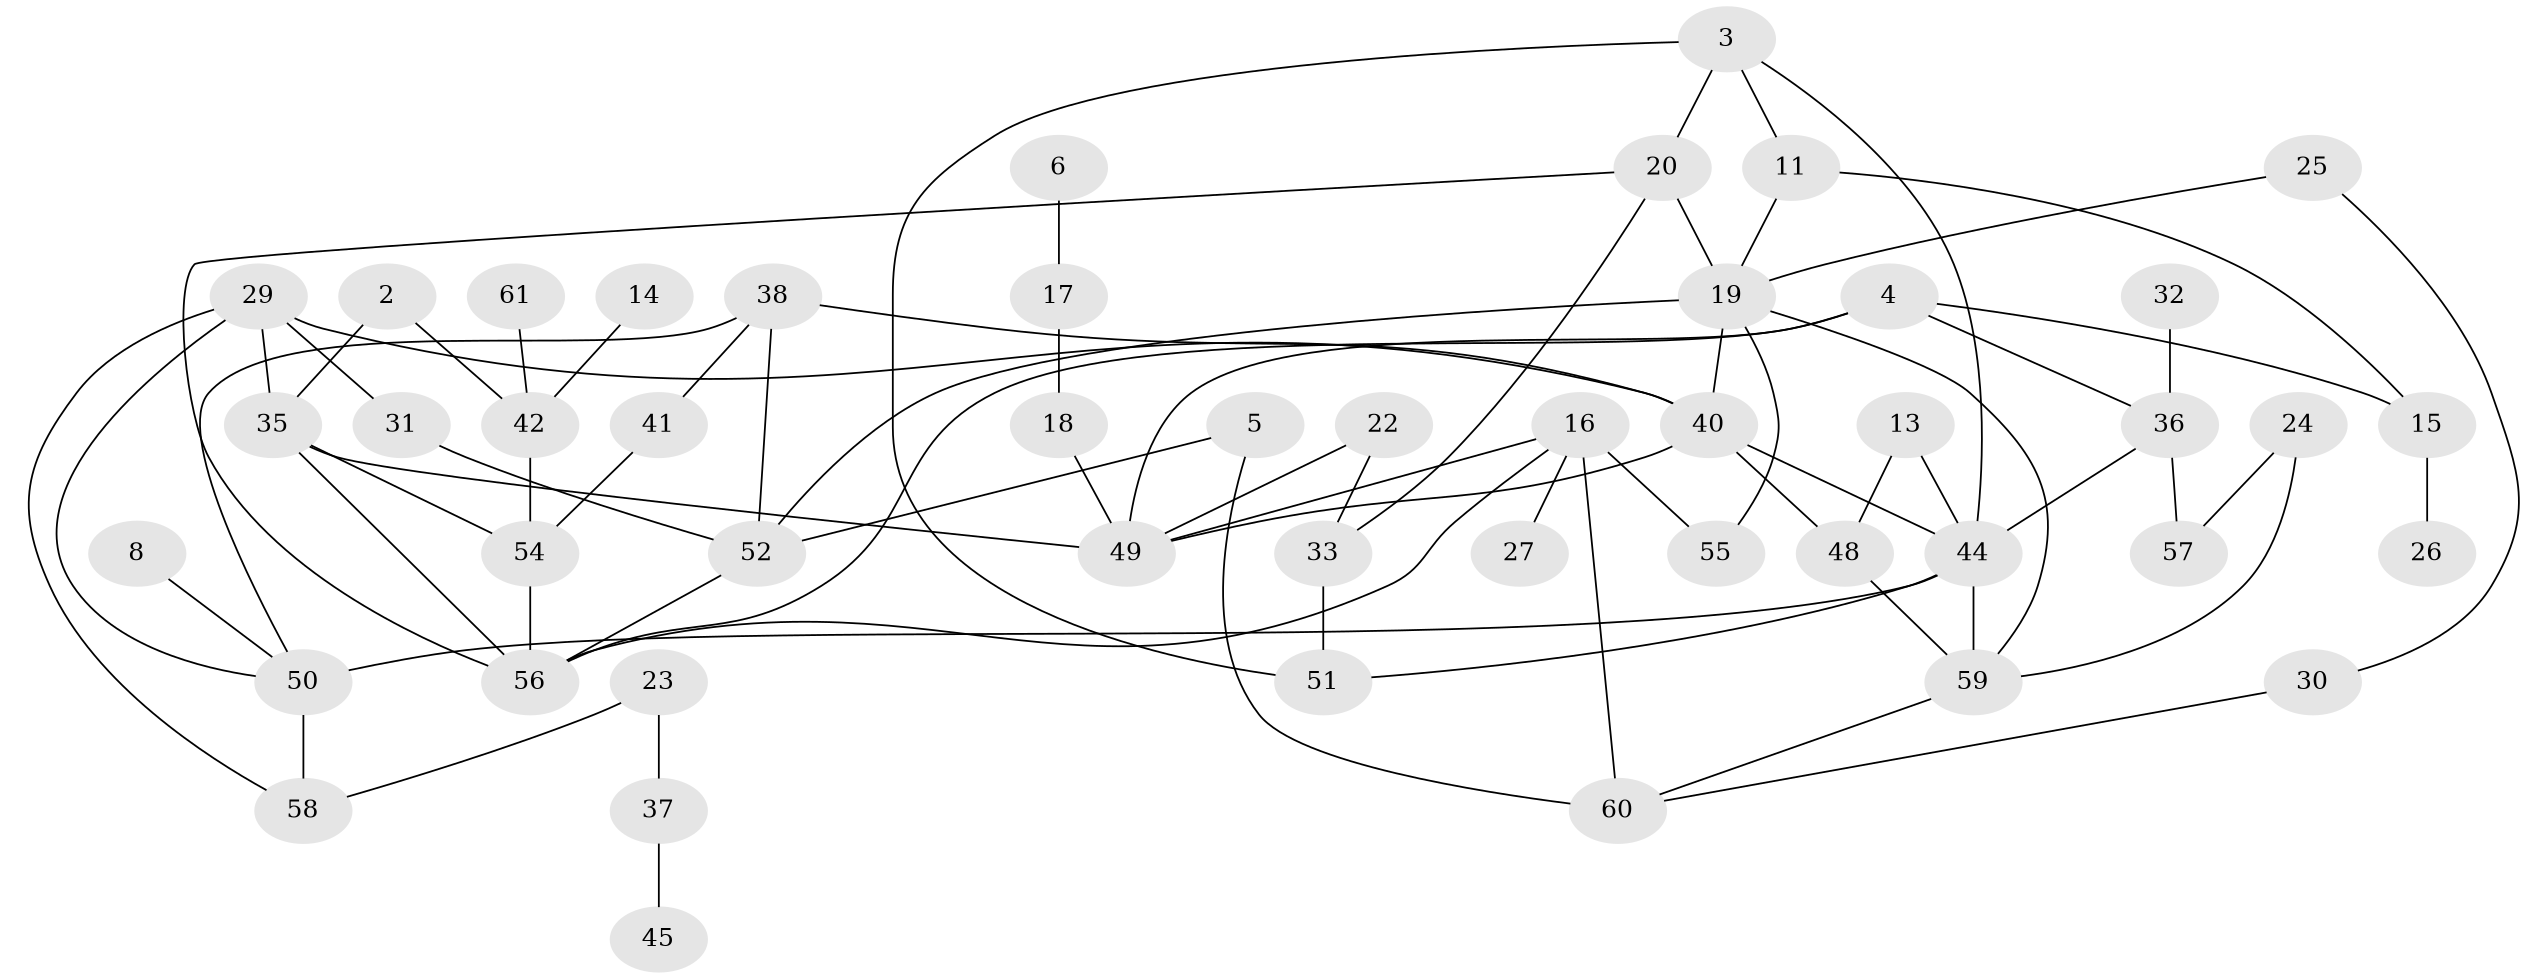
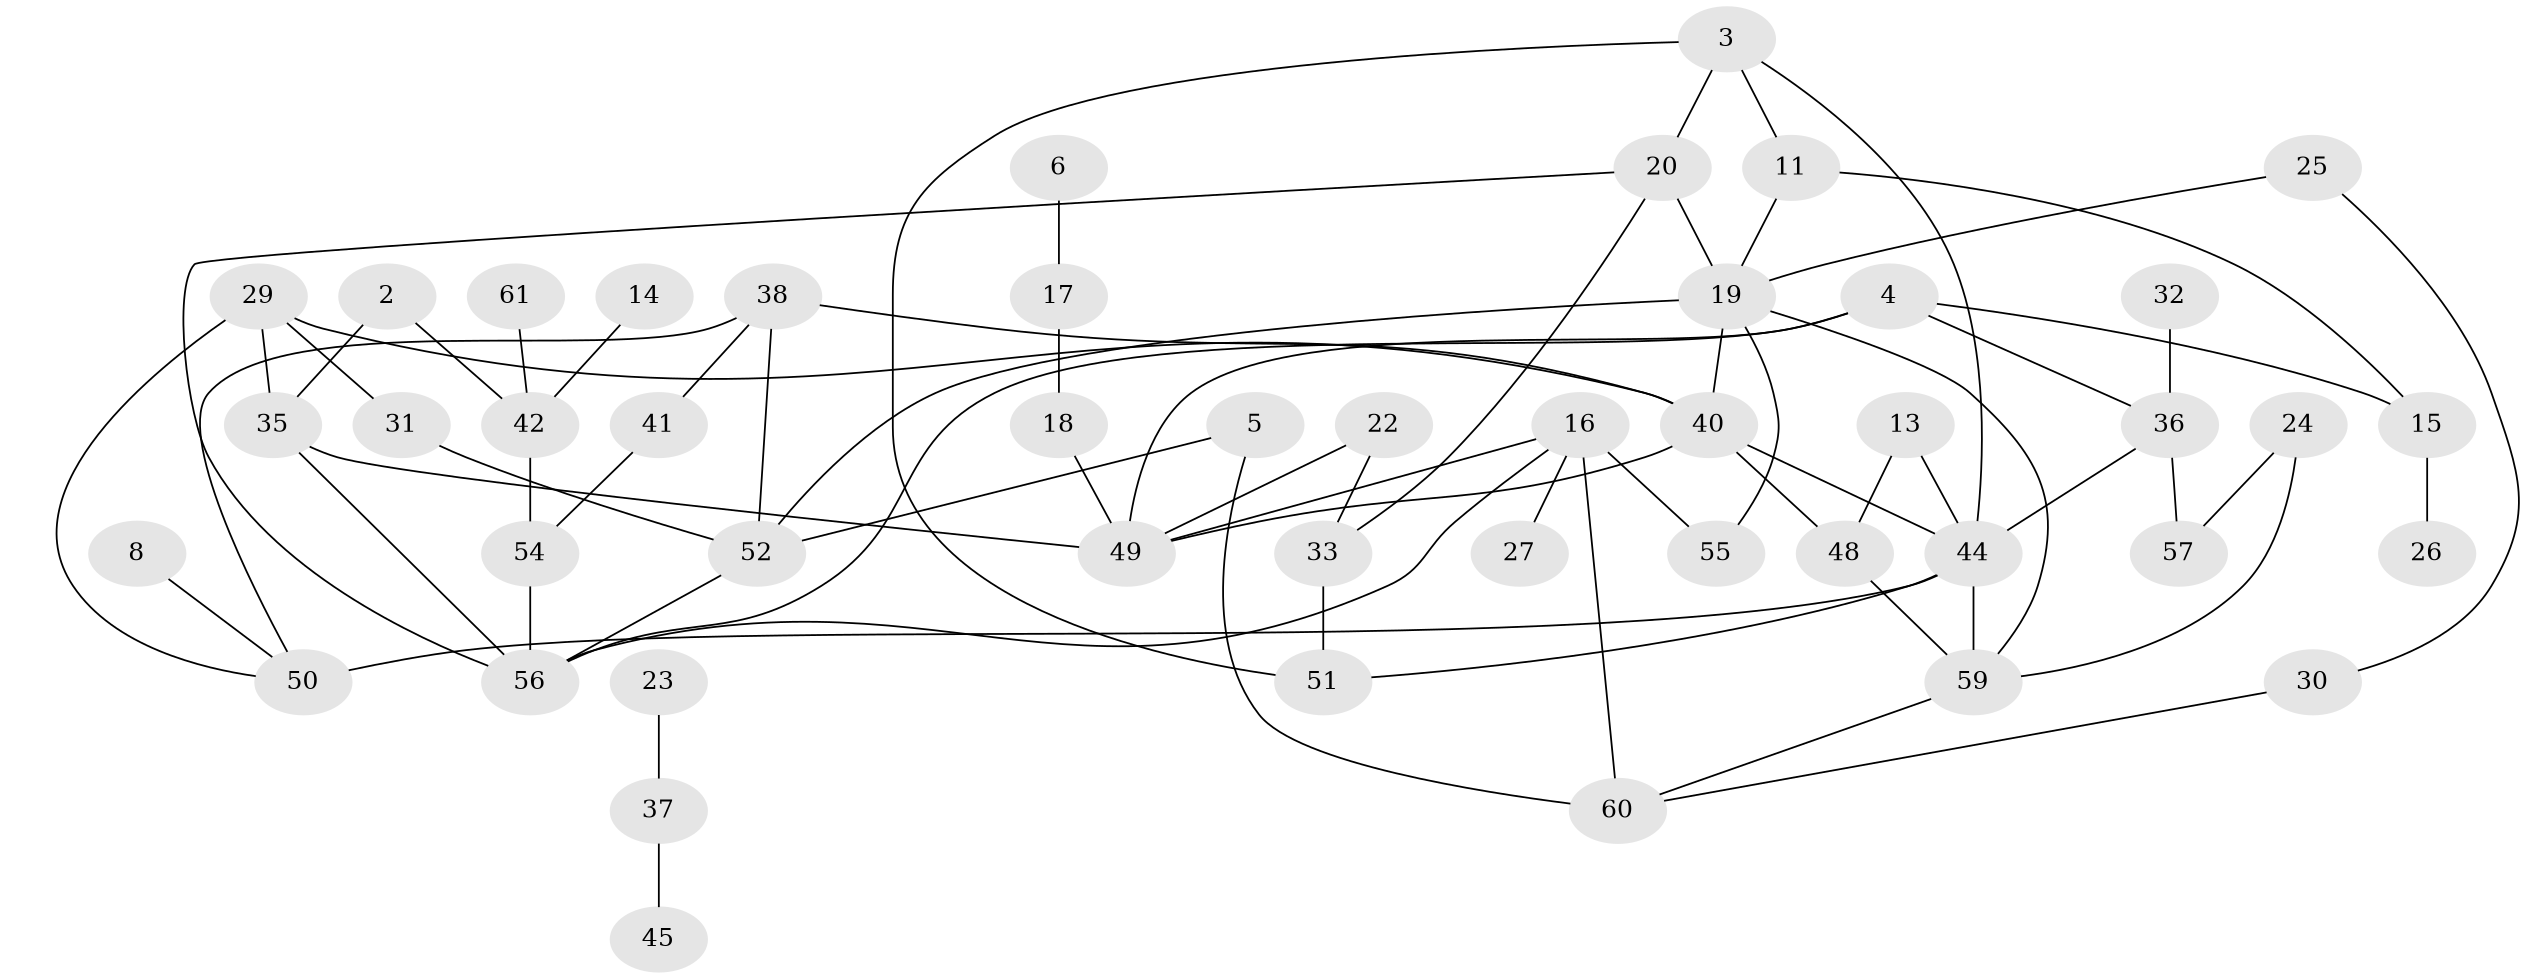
  graph {
    node [color=gray90 style=filled]
    edge [weight=1.0]
    n1 [label=2]
    35
    42
    49
    56
    54
    3
    11
    20
    44
    51
    15
    n13 [label=19]
    33
    50
    59
    4
    36
    26
    57
    5
    52
    60
    6
    17
    18
    8
-   58
    55
    40
    13
    48
    14
    16
    27
    n36 [label=61]
    22
    23
    37
    24
    45
    25
    30
    29
    31
    32
    38
    41
    n1 -- 35
    n1 -- 42
    35 -- 49
    35 -- 56
-   35 -- 54
    42 -- 54
    54 -- 56
    3 -- 11
    3 -- 20
    3 -- 44
    3 -- 51
    11 -- 15
    11 -- n13
    20 -- 56
    20 -- n13 [weight=2.0]
    20 -- 33
    44 -- 51
    44 -- 50 [weight=2.0]
    44 -- 59
    15 -- 26
    n13 -- 59
    n13 -- 52
    n13 -- 55
    n13 -- 40
    33 -- 51
-   50 -- 58
    59 -- 60
    4 -- 49
    4 -- 56
    4 -- 15
    4 -- 36
    36 -- 44
    36 -- 57
    5 -- 52
    5 -- 60
    52 -- 56
    6 -- 17
    17 -- 18
    18 -- 49
    8 -- 50
    40 -- 49
    40 -- 44 [weight=2.0]
    40 -- 48
    13 -- 44
    13 -- 48
    48 -- 59
    14 -- 42
    16 -- 49
    16 -- 56
    16 -- 60 [weight=2.0]
    16 -- 55
    16 -- 27
    n36 -- 42
    22 -- 49
    22 -- 33
-   23 -- 58
    23 -- 37
    37 -- 45
    24 -- 59
    24 -- 57
    25 -- n13
    25 -- 30
    30 -- 60
    29 -- 35
    29 -- 50
-   29 -- 58
    29 -- 40 [weight=2.0]
    29 -- 31
    31 -- 52
    32 -- 36
    38 -- 50
    38 -- 52
    38 -- 40
    38 -- 41
    41 -- 54
  }
